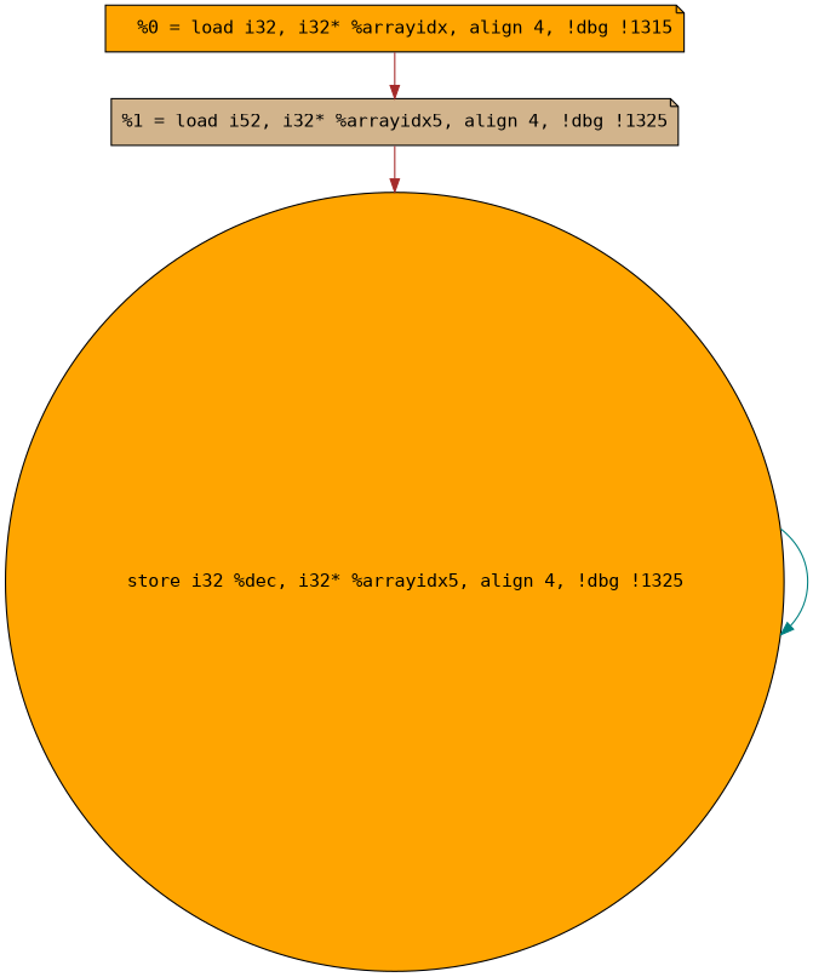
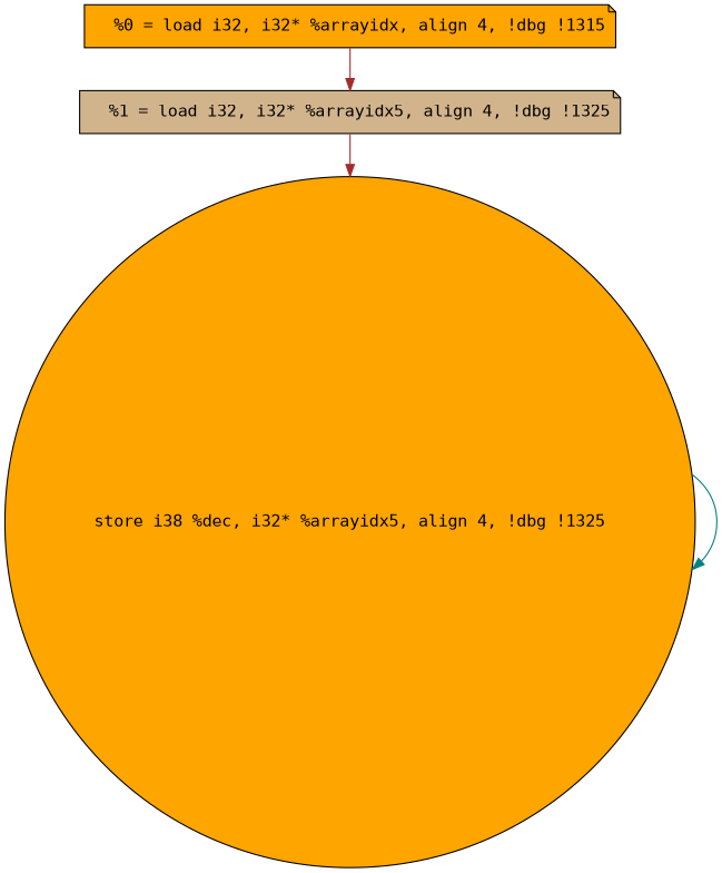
  digraph {
    fontname="DejaVu Sans Mono"
    node [fillcolor=orange fontname="DejaVu Sans Mono" shape=note style=filled]
    edge [color=brown fontname="DejaVu Sans Mono"]
    n1 [label="  %0 = load i32, i32* %arrayidx, align 4, !dbg !1315"]
-   n2 [fillcolor=tan label="%1 = load i52, i32* %arrayidx5, align 4, !dbg !1325"]
-   n3 [label="  store i32 %dec, i32* %arrayidx5, align 4, !dbg !1325" shape=circle]
+   n2 [fillcolor=tan label="  %1 = load i32, i32* %arrayidx5, align 4, !dbg !1325"]
+   n3 [label="store i38 %dec, i32* %arrayidx5, align 4, !dbg !1325" shape=circle]
    n1 -> n2
    n2 -> n3
    n3 -> n3 [color=teal]
  }
